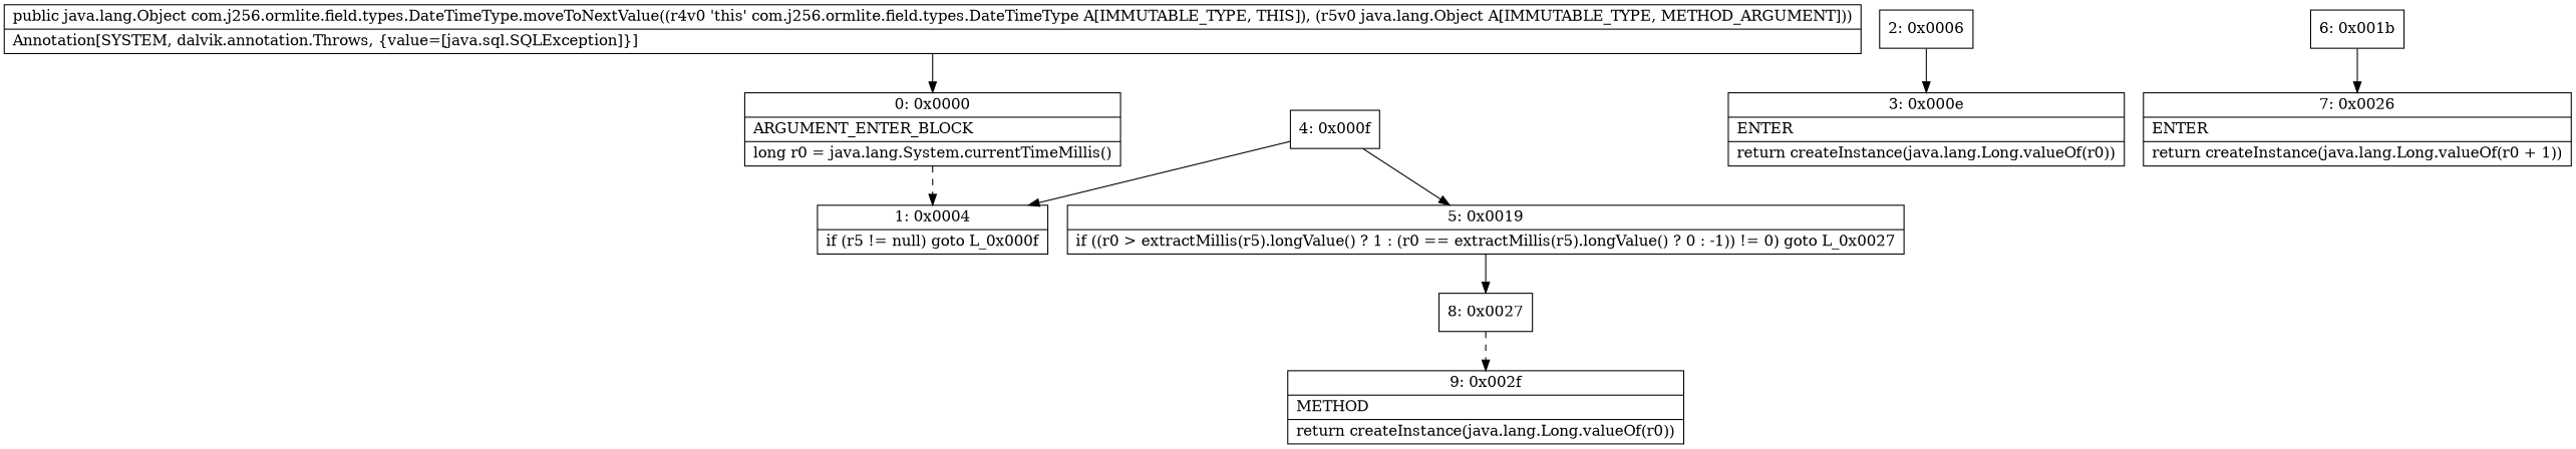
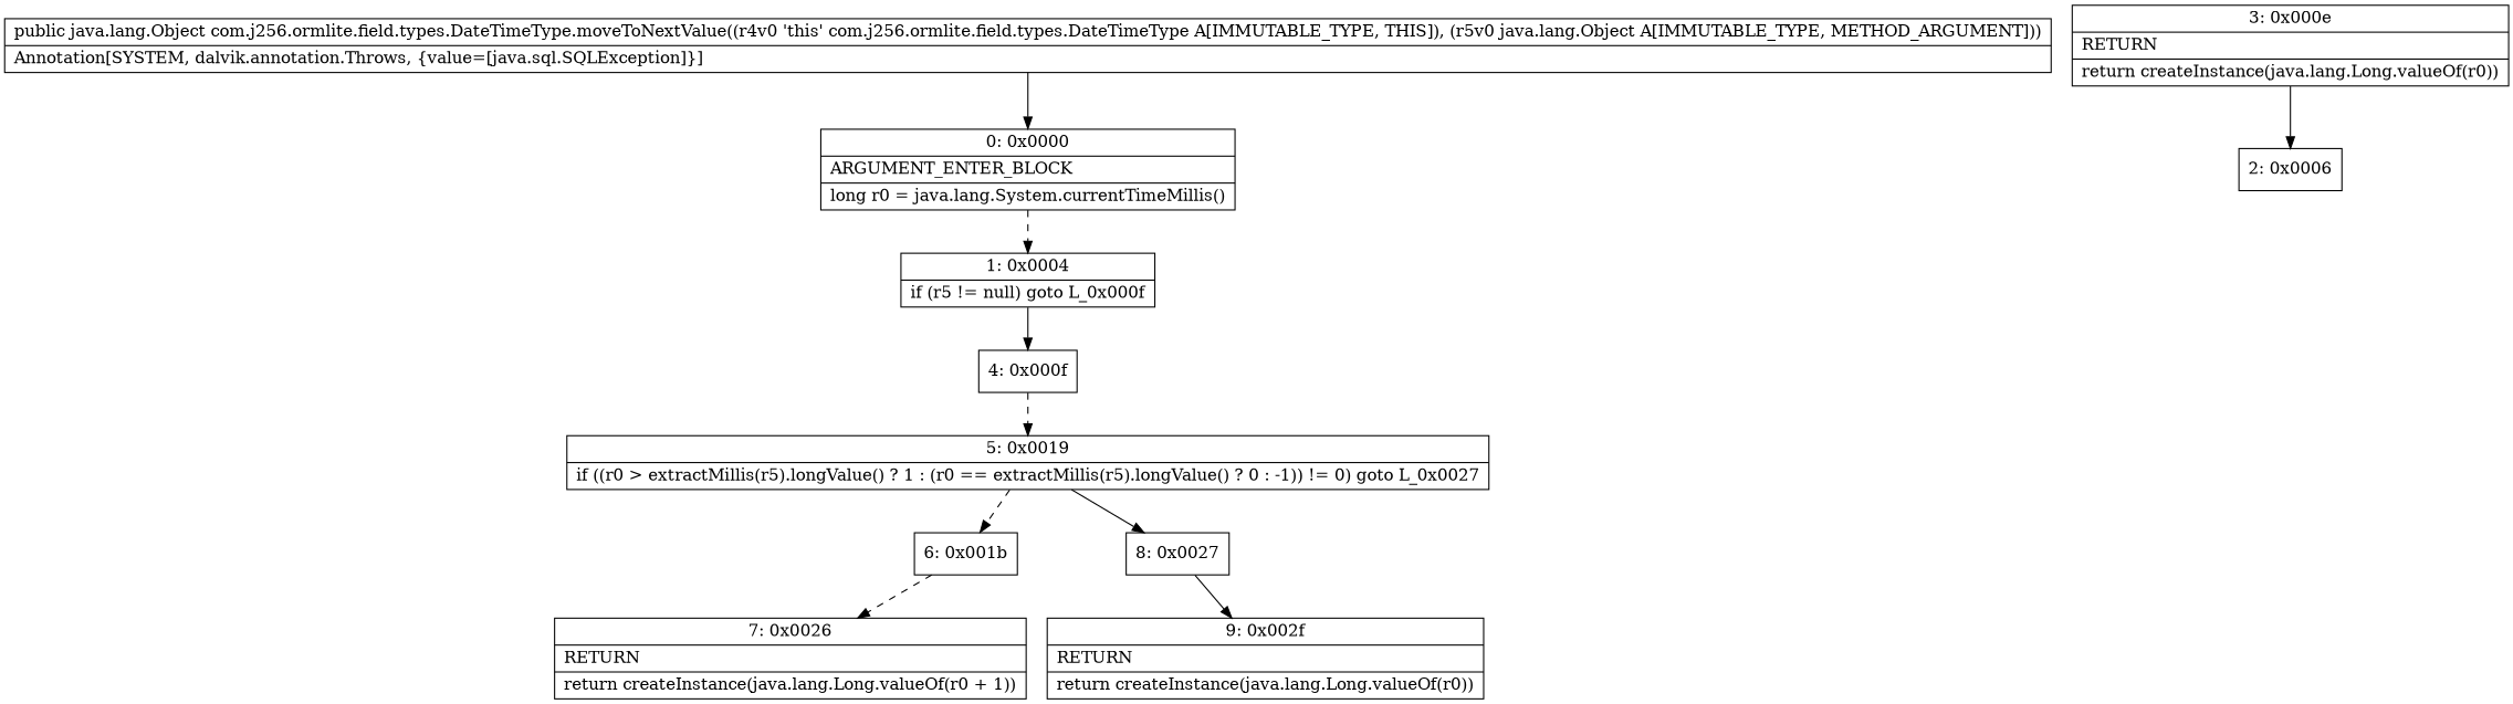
  digraph {
    node [shape=record]
    n1 [label="{0\:\ 0x0000|ARGUMENT_ENTER_BLOCK\l|long r0 = java.lang.System.currentTimeMillis()\l}"]
    n2 [label="{1\:\ 0x0004|if (r5 != null) goto L_0x000f\l}"]
    n3 [label="{4\:\ 0x000f}"]
    n4 [label="{2\:\ 0x0006}"]
-   n5 [label="{3\:\ 0x000e|ENTER\l|return createInstance(java.lang.Long.valueOf(r0))\l}"]
+   n5 [label="{3\:\ 0x000e|RETURN\l|return createInstance(java.lang.Long.valueOf(r0))\l}"]
    n6 [label="{5\:\ 0x0019|if ((r0 \> extractMillis(r5).longValue() ? 1 : (r0 == extractMillis(r5).longValue() ? 0 : \-1)) != 0) goto L_0x0027\l}"]
    n7 [label="{6\:\ 0x001b}"]
    n8 [label="{8\:\ 0x0027}"]
-   n9 [label="{7\:\ 0x0026|ENTER\l|return createInstance(java.lang.Long.valueOf(r0 + 1))\l}"]
-   n10 [label="{9\:\ 0x002f|METHOD\l|return createInstance(java.lang.Long.valueOf(r0))\l}"]
+   n9 [label="{7\:\ 0x0026|RETURN\l|return createInstance(java.lang.Long.valueOf(r0 + 1))\l}"]
+   n10 [label="{9\:\ 0x002f|RETURN\l|return createInstance(java.lang.Long.valueOf(r0))\l}"]
    n11 [label="{public java.lang.Object com.j256.ormlite.field.types.DateTimeType.moveToNextValue((r4v0 'this' com.j256.ormlite.field.types.DateTimeType A[IMMUTABLE_TYPE, THIS]), (r5v0 java.lang.Object A[IMMUTABLE_TYPE, METHOD_ARGUMENT]))  | Annotation[SYSTEM, dalvik.annotation.Throws, \{value=[java.sql.SQLException]\}]\l}"]
    n1 -> n2 [style=dashed]
-   n3 -> n2
-   n3 -> n6
-   n4 -> n5
+   n2 -> n3
+   n3 -> n6 [style=dashed]
+   n5 -> n4
+   n6 -> n7 [style=dashed]
    n6 -> n8
-   n7 -> n9
-   n8 -> n10 [style=dashed]
+   n7 -> n9 [style=dashed]
+   n8 -> n10
    n11 -> n1
  }
